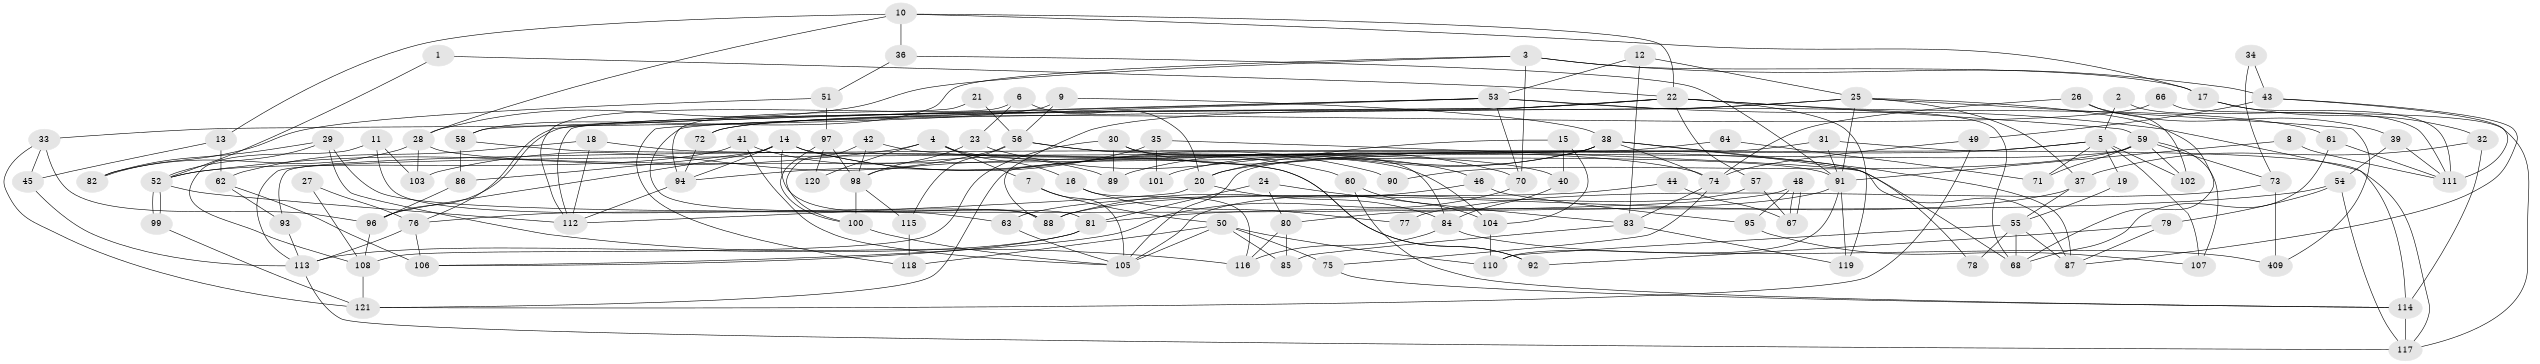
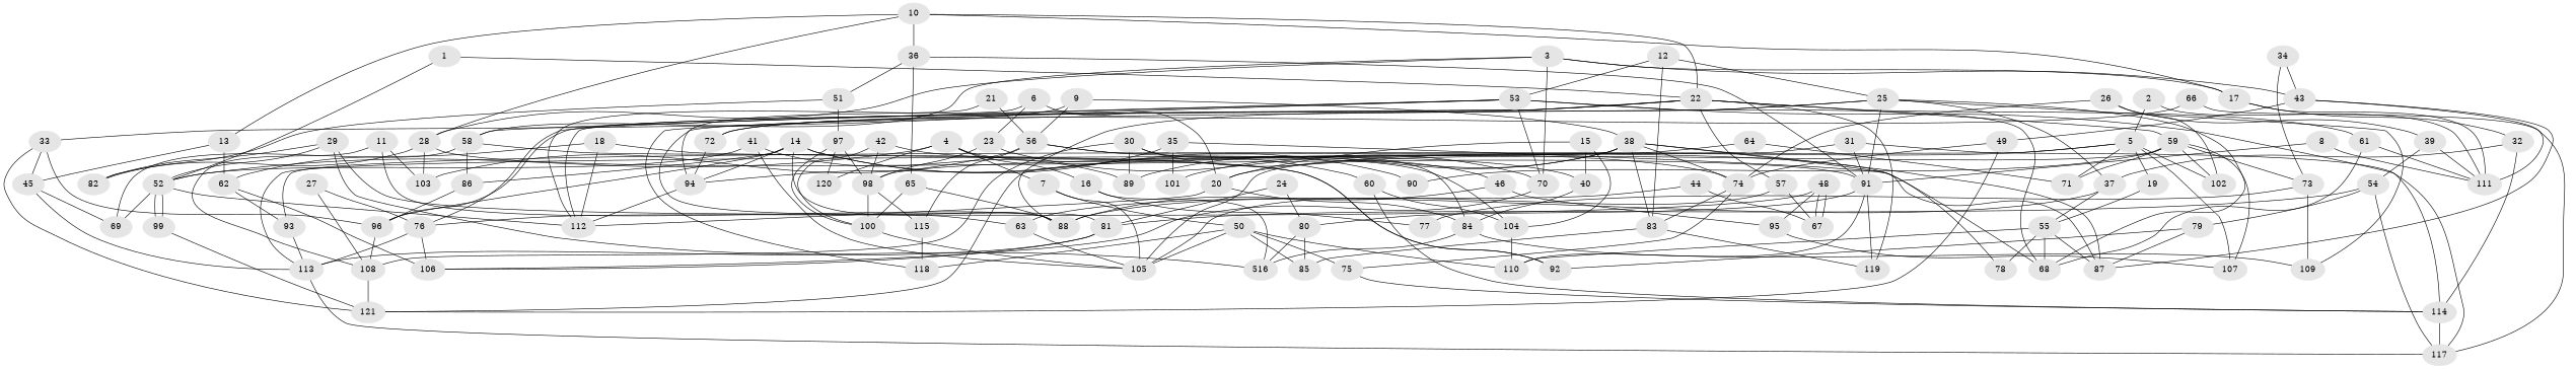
  graph {
    node [color=gray90 style=filled]
    1
    22
    52
    112
    88
    96
    57
    59
    61
    119
+   69
    99
    2
    5
    111
    19
    20
    71
    102
    107
    121
    9
    33
    38
    56
    3
    17
    28
    43
    58
    70
    32
    91
    103
    82
    87
    49
    86
    92
    106
    4
    7
    16
    104
    120
    50
    105
    77
-   116
+   116 [label=516]
    110
    55
    84
    6
    23
    98
    75
    85
    118
    8
    80
    45
    74
    89
    101
    78
    113
    40
    115
    10
    13
    36
    62
    51
+   65
    11
    108
    12
    25
    53
    83
    81
    37
    68
    72
-   109 [label=409]
+   109
    76
    114
    93
    14
    60
    90
    94
    15
    18
    21
    67
    73
    100
    24
    26
    39
    54
    27
    29
    63
    97
    30
    46
    95
    31
    117
    34
    35
    79
    41
    42
    44
    48
    64
    66
    1 -- 22
    1 -- 52
    22 -- 112
    22 -- 88
    22 -- 96
    22 -- 57
    22 -- 59
    22 -- 61
    22 -- 119
    52 -- 112
+   52 -- 69
    52 -- 99
    52 -- 99
    96 -- 108
    57 -- 105
    57 -- 67
    59 -- 71
    59 -- 102
    59 -- 107
    59 -- 105
    59 -- 90
    59 -- 73
    61 -- 111
    61 -- 68
    99 -- 121
    2 -- 5
    2 -- 111
    5 -- 19
    5 -- 20
    5 -- 71
    5 -- 102
    5 -- 107
    5 -- 121
    19 -- 55
    20 -- 112
    20 -- 84
    9 -- 33
    9 -- 38
    9 -- 56
    33 -- 96
    33 -- 121
    33 -- 45
    38 -- 87
    38 -- 74
    38 -- 89
    38 -- 101
    38 -- 78
    38 -- 113
    56 -- 103
    56 -- 87
    56 -- 40
    56 -- 115
    3 -- 17
    3 -- 28
    3 -- 43
    3 -- 58
    3 -- 70
    17 -- 111
    17 -- 32
    28 -- 91
    28 -- 103
    28 -- 82
    43 -- 111
    43 -- 87
    43 -- 49
+   58 -- 69
    58 -- 86
    58 -- 92
    70 -- 106
    32 -- 37
    32 -- 114
    91 -- 119
    91 -- 110
    91 -- 80
    49 -- 121
    49 -- 74
    86 -- 96
    4 -- 52
    4 -- 7
    4 -- 16
    4 -- 104
    4 -- 120
    7 -- 50
    7 -- 105
    16 -- 77
    16 -- 116
    104 -- 110
    50 -- 105
    50 -- 110
    50 -- 75
    50 -- 85
    50 -- 118
    55 -- 87
    55 -- 110
    55 -- 78
    55 -- 68
    84 -- 116
    84 -- 109
    6 -- 112
    6 -- 20
    6 -- 23
    23 -- 70
    23 -- 98
    98 -- 115
    98 -- 100
    75 -- 114
    8 -- 111
    8 -- 91
    80 -- 116
    80 -- 85
+   45 -- 69
    45 -- 113
    74 -- 75
    74 -- 83
    113 -- 117
    40 -- 84
    115 -- 118
    10 -- 22
    10 -- 17
    10 -- 28
    10 -- 13
    10 -- 36
    13 -- 45
    13 -- 62
    36 -- 91
    36 -- 51
+   36 -- 65
    62 -- 106
    62 -- 93
    51 -- 82
    51 -- 97
+   65 -- 88
+   65 -- 100
    11 -- 88
    11 -- 103
    11 -- 108
    108 -- 121
    12 -- 25
    12 -- 53
    12 -- 83
    25 -- 91
    25 -- 81
    25 -- 37
    25 -- 68
    25 -- 72
    25 -- 109
    53 -- 58
    53 -- 70
    53 -- 118
    53 -- 68
    53 -- 76
    53 -- 114
    83 -- 119
    83 -- 85
    81 -- 106
    81 -- 113
    37 -- 88
    37 -- 55
    72 -- 94
    76 -- 106
    76 -- 113
    114 -- 117
    93 -- 113
    14 -- 88
    14 -- 96
    14 -- 86
    14 -- 60
    14 -- 90
    14 -- 94
    60 -- 104
    60 -- 114
    94 -- 112
    15 -- 20
    15 -- 104
    15 -- 40
    18 -- 112
    18 -- 92
    18 -- 62
    21 -- 56
    21 -- 94
    73 -- 77
    73 -- 109
    100 -- 105
    24 -- 80
-   24 -- 83
+   38 -- 83
    24 -- 81
    26 -- 102
    26 -- 74
    26 -- 39
    39 -- 111
    39 -- 54
    54 -- 81
    54 -- 117
    54 -- 79
    27 -- 108
    27 -- 76
    29 -- 52
    29 -- 82
    29 -- 116
    29 -- 63
    63 -- 105
    97 -- 120
    97 -- 98
    97 -- 100
    30 -- 84
    30 -- 89
    30 -- 108
    30 -- 46
    46 -- 88
    46 -- 95
    95 -- 107
    31 -- 91
    31 -- 93
    31 -- 117
    34 -- 43
    34 -- 73
    35 -- 101
    35 -- 68
    35 -- 94
    79 -- 87
    79 -- 92
    41 -- 52
    41 -- 105
    41 -- 89
    42 -- 98
    42 -- 74
    42 -- 100
    44 -- 67
    44 -- 63
    48 -- 76
    48 -- 67
    48 -- 67
    48 -- 95
    64 -- 71
    64 -- 98
    66 -- 72
    66 -- 117
  }
